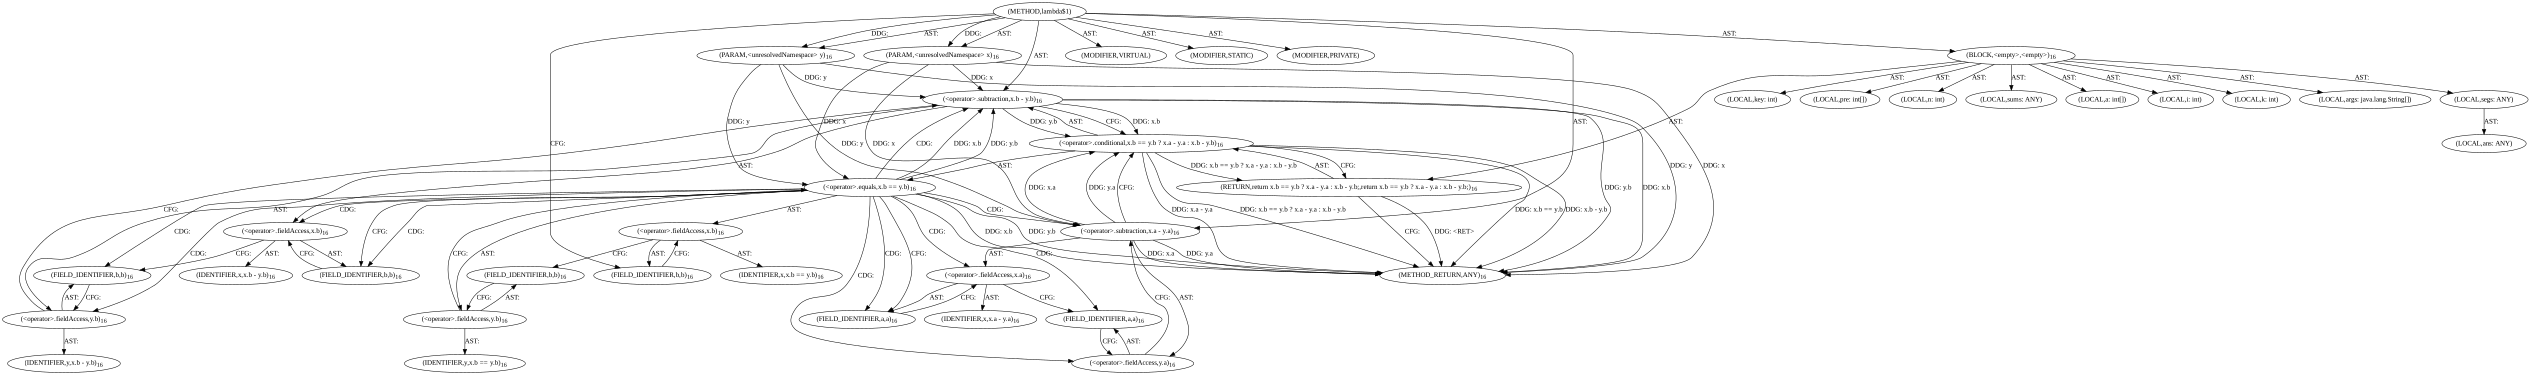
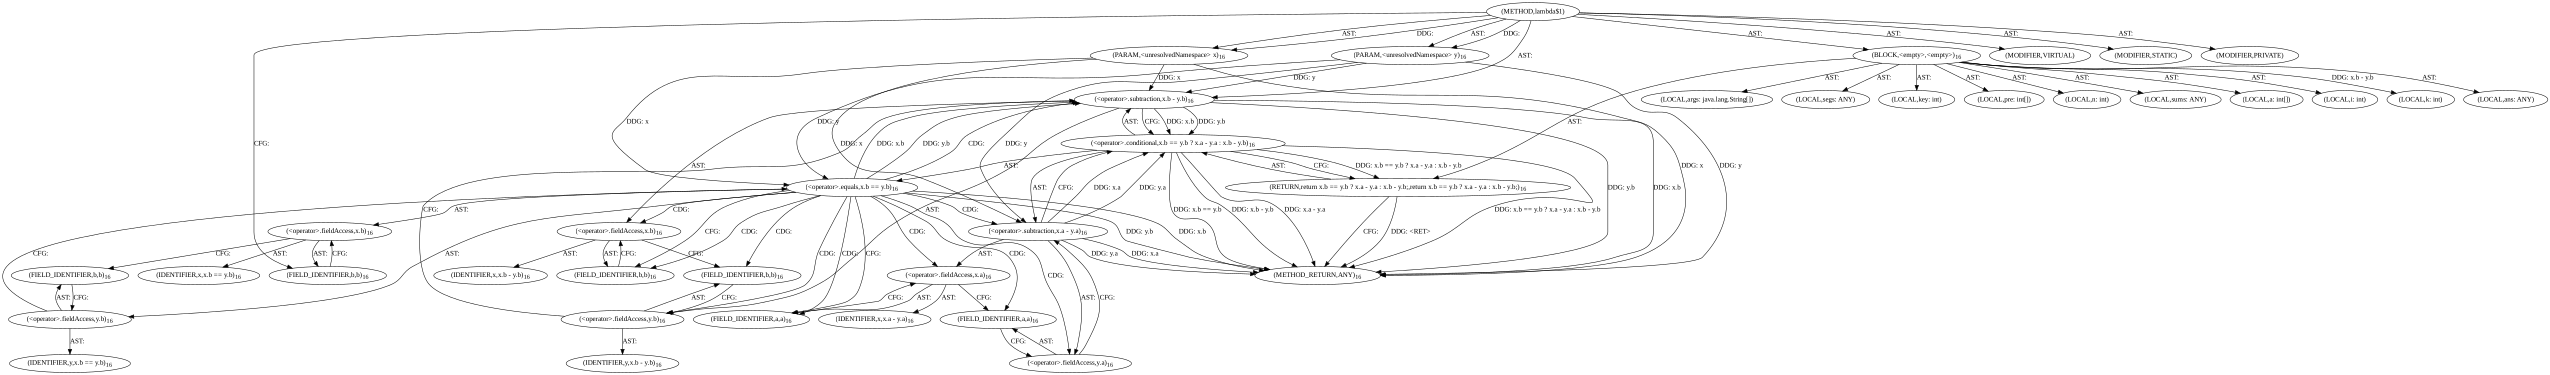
  digraph {
    fontname="Liberation Serif"
    node [fontname="Liberation Serif"]
    edge [fontname="Liberation Serif"]
    n1 [label=<(METHOD,lambda$1)>]
    n2 [label=<(PARAM,&lt;unresolvedNamespace&gt; x)<SUB>16</SUB>>]
    n3 [label=<(PARAM,&lt;unresolvedNamespace&gt; y)<SUB>16</SUB>>]
    n4 [label=<(BLOCK,&lt;empty&gt;,&lt;empty&gt;)<SUB>16</SUB>>]
    n5 [label=<(FIELD_IDENTIFIER,b,b)<SUB>16</SUB>>]
    n6 [label=<(MODIFIER,VIRTUAL)>]
    n7 [label=<(MODIFIER,STATIC)>]
    n8 [label=<(MODIFIER,PRIVATE)>]
    n9 [label=<(&lt;operator&gt;.subtraction,x.b - y.b)<SUB>16</SUB>>]
    n10 [label=<(METHOD_RETURN,ANY)<SUB>16</SUB>>]
    n11 [label=<(&lt;operator&gt;.equals,x.b == y.b)<SUB>16</SUB>>]
    n12 [label=<(&lt;operator&gt;.subtraction,x.a - y.a)<SUB>16</SUB>>]
    n13 [label=<(LOCAL,segs: ANY)>]
    n14 [label=<(LOCAL,key: int)>]
    n15 [label=<(LOCAL,pre: int[])>]
    n16 [label=<(LOCAL,n: int)>]
    n17 [label=<(LOCAL,sums: ANY)>]
    n18 [label=<(LOCAL,a: int[])>]
    n19 [label=<(LOCAL,i: int)>]
    n20 [label=<(LOCAL,k: int)>]
    n21 [label=<(LOCAL,ans: ANY)>]
    n22 [label=<(LOCAL,args: java.lang.String[])>]
    n23 [label=<(RETURN,return x.b == y.b ? x.a - y.a : x.b - y.b;,return x.b == y.b ? x.a - y.a : x.b - y.b;)<SUB>16</SUB>>]
    n24 [label=<(&lt;operator&gt;.fieldAccess,x.b)<SUB>16</SUB>>]
    n25 [label=<(&lt;operator&gt;.fieldAccess,y.b)<SUB>16</SUB>>]
    n26 [label=<(&lt;operator&gt;.fieldAccess,x.a)<SUB>16</SUB>>]
    n27 [label=<(FIELD_IDENTIFIER,a,a)<SUB>16</SUB>>]
    n28 [label=<(&lt;operator&gt;.fieldAccess,y.a)<SUB>16</SUB>>]
    n29 [label=<(FIELD_IDENTIFIER,a,a)<SUB>16</SUB>>]
    n30 [label=<(&lt;operator&gt;.fieldAccess,x.b)<SUB>16</SUB>>]
    n31 [label=<(FIELD_IDENTIFIER,b,b)<SUB>16</SUB>>]
    n32 [label=<(&lt;operator&gt;.fieldAccess,y.b)<SUB>16</SUB>>]
    n33 [label=<(FIELD_IDENTIFIER,b,b)<SUB>16</SUB>>]
    n34 [label=<(&lt;operator&gt;.conditional,x.b == y.b ? x.a - y.a : x.b - y.b)<SUB>16</SUB>>]
    n35 [label=<(IDENTIFIER,x,x.b == y.b)<SUB>16</SUB>>]
    n36 [label=<(FIELD_IDENTIFIER,b,b)<SUB>16</SUB>>]
    n37 [label=<(IDENTIFIER,y,x.b == y.b)<SUB>16</SUB>>]
    n38 [label=<(IDENTIFIER,x,x.a - y.a)<SUB>16</SUB>>]
    n39 [label=<(IDENTIFIER,x,x.b - y.b)<SUB>16</SUB>>]
    n40 [label=<(IDENTIFIER,y,x.b - y.b)<SUB>16</SUB>>]
    n1 -> n2 [label="AST: "]
    n1 -> n2 [label="DDG: "]
    n1 -> n3 [label="AST: "]
    n1 -> n3 [label="DDG: "]
    n1 -> n4 [label="AST: "]
    n1 -> n5 [label="CFG: "]
    n1 -> n6 [label="AST: "]
    n1 -> n7 [label="AST: "]
    n1 -> n8 [label="AST: "]
    n1 -> n9 [label="AST: "]
    n2 -> n9 [label="DDG: x"]
    n2 -> n10 [label="DDG: x"]
    n2 -> n11 [label="DDG: x"]
    n2 -> n12 [label="DDG: x"]
    n3 -> n9 [label="DDG: y"]
    n3 -> n10 [label="DDG: y"]
    n3 -> n11 [label="DDG: y"]
    n3 -> n12 [label="DDG: y"]
    n4 -> n13 [label="AST: "]
    n4 -> n14 [label="AST: "]
    n4 -> n15 [label="AST: "]
    n4 -> n16 [label="AST: "]
    n4 -> n17 [label="AST: "]
    n4 -> n18 [label="AST: "]
    n4 -> n19 [label="AST: "]
-   n4 -> n20 [label="AST: "]
-   n13 -> n21 [label="AST: "]
+   n4 -> n20 [label="DDG: x.b - y.b"]
+   n4 -> n21 [label="AST: "]
    n4 -> n22 [label="AST: "]
    n4 -> n23 [label="AST: "]
    n5 -> n24 [label="CFG: "]
    n9 -> n10 [label="DDG: x.b"]
    n9 -> n10 [label="DDG: y.b"]
    n9 -> n30 [label="AST: "]
    n9 -> n32 [label="AST: "]
    n9 -> n34 [label="CFG: "]
    n9 -> n34 [label="DDG: x.b"]
    n9 -> n34 [label="DDG: y.b"]
    n11 -> n9 [label="DDG: x.b"]
    n11 -> n9 [label="DDG: y.b"]
    n11 -> n9 [label="CDG: "]
    n11 -> n10 [label="DDG: x.b"]
    n11 -> n10 [label="DDG: y.b"]
    n11 -> n12 [label="CDG: "]
    n11 -> n24 [label="AST: "]
    n11 -> n25 [label="AST: "]
    n11 -> n26 [label="CDG: "]
    n11 -> n27 [label="CFG: "]
    n11 -> n27 [label="CDG: "]
    n11 -> n28 [label="CDG: "]
    n11 -> n29 [label="CDG: "]
    n11 -> n30 [label="CDG: "]
    n11 -> n31 [label="CFG: "]
    n11 -> n31 [label="CDG: "]
    n11 -> n32 [label="CDG: "]
    n11 -> n33 [label="CDG: "]
    n12 -> n10 [label="DDG: x.a"]
    n12 -> n10 [label="DDG: y.a"]
    n12 -> n26 [label="AST: "]
    n12 -> n28 [label="AST: "]
    n12 -> n34 [label="CFG: "]
    n12 -> n34 [label="DDG: x.a"]
    n12 -> n34 [label="DDG: y.a"]
    n23 -> n10 [label="CFG: "]
    n23 -> n10 [label="DDG: &lt;RET&gt;"]
    n23 -> n34 [label="AST: "]
    n24 -> n5 [label="AST: "]
    n24 -> n35 [label="AST: "]
    n24 -> n36 [label="CFG: "]
    n25 -> n11 [label="CFG: "]
    n25 -> n36 [label="AST: "]
    n25 -> n37 [label="AST: "]
    n26 -> n27 [label="AST: "]
    n26 -> n29 [label="CFG: "]
    n26 -> n38 [label="AST: "]
    n27 -> n26 [label="CFG: "]
    n28 -> n12 [label="CFG: "]
    n28 -> n29 [label="AST: "]
    n29 -> n28 [label="CFG: "]
    n30 -> n31 [label="AST: "]
    n30 -> n33 [label="CFG: "]
    n30 -> n39 [label="AST: "]
    n31 -> n30 [label="CFG: "]
    n32 -> n9 [label="CFG: "]
    n32 -> n33 [label="AST: "]
    n32 -> n40 [label="AST: "]
    n33 -> n32 [label="CFG: "]
    n34 -> n9 [label="AST: "]
    n34 -> n10 [label="DDG: x.b == y.b"]
    n34 -> n10 [label="DDG: x.b - y.b"]
    n34 -> n10 [label="DDG: x.a - y.a"]
    n34 -> n10 [label="DDG: x.b == y.b ? x.a - y.a : x.b - y.b"]
    n34 -> n11 [label="AST: "]
-   n1 -> n12 [label="AST: "]
+   n34 -> n12 [label="AST: "]
    n34 -> n23 [label="CFG: "]
    n34 -> n23 [label="DDG: x.b == y.b ? x.a - y.a : x.b - y.b"]
    n36 -> n25 [label="CFG: "]
  }
